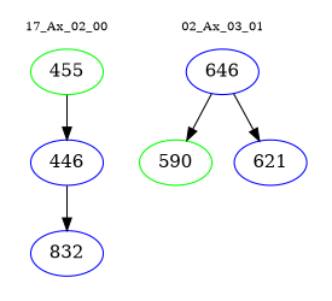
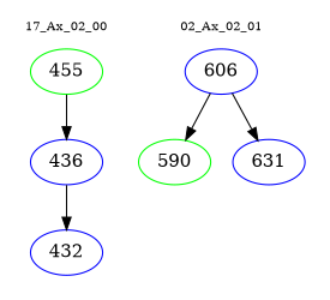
  digraph {
    node [color=blue]
    edge [color=black]
-   n1 [label=446]
-   n2 [label=832]
+   n1 [label=436]
+   n2 [label=432]
    n3 [color=green label=455]
-   n4 [label=646]
+   n4 [label=606]
    n5 [color=green label=590]
-   n6 [label=621]
+   n6 [label=631]
    subgraph cluster_1 {
      color=white
      fontsize=10
      label="17_Ax_02_00"
      n1
      n2
      n3
    }
    subgraph cluster_2 {
      color=white
      fontsize=10
-     label="02_Ax_03_01"
+     label="02_Ax_02_01"
      n4
      n5
      n6
    }
    n1 -> n2
    n3 -> n1
    n4 -> n5
    n4 -> n6
  }
